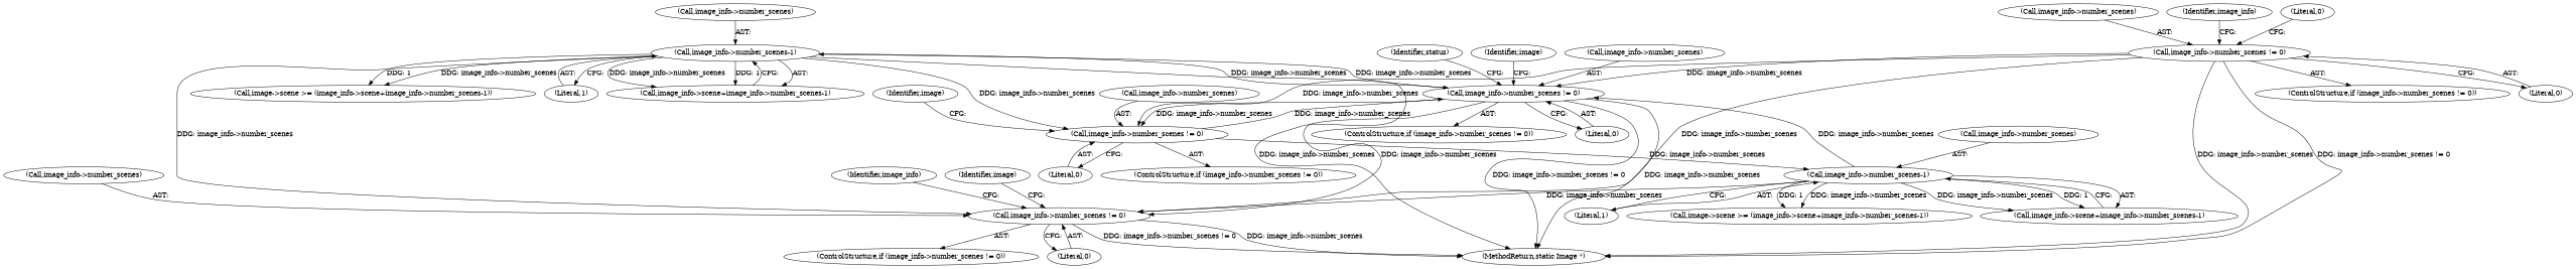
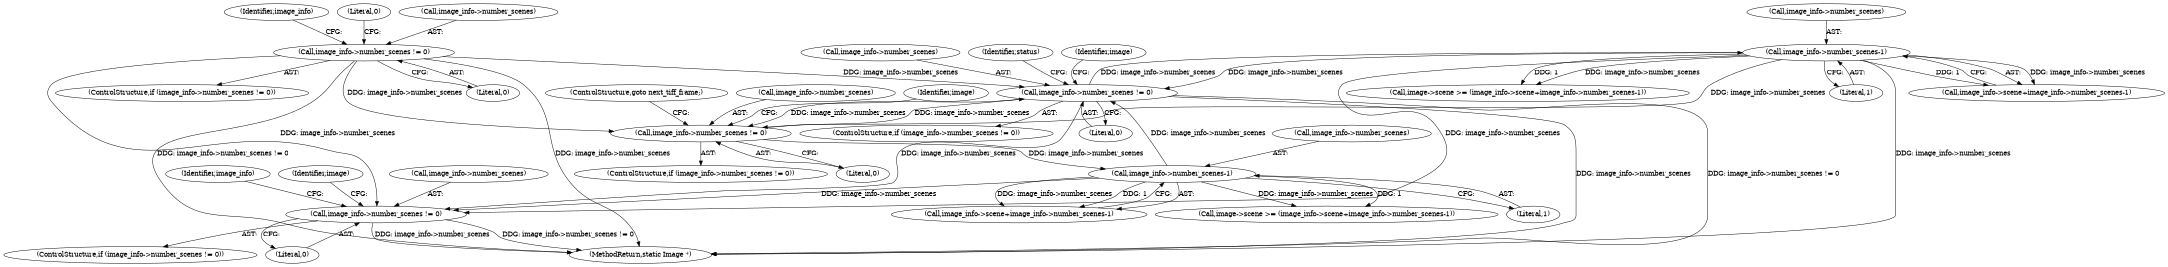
  digraph {
    n1 [label="(Call,image_info->number_scenes != 0)"]
    n2 [label="(Literal,0)"]
    n3 [label="(MethodReturn,static Image *)"]
    n4 [label="(ControlStructure,if (image_info->number_scenes != 0))"]
    n5 [label="(Call,image_info->number_scenes-1)"]
    n6 [label="(Call,image_info->number_scenes != 0)"]
    n7 [label="(Call,image_info->number_scenes != 0)"]
    n8 [label="(Call,image->scene >= (image_info->scene+image_info->number_scenes-1))"]
    n9 [label="(Literal,1)"]
    n10 [label="(Call,image_info->scene+image_info->number_scenes-1)"]
    n11 [label="(ControlStructure,if (image_info->number_scenes != 0))"]
    n12 [label="(Literal,0)"]
    n13 [label="(Call,image_info->number_scenes-1)"]
    n14 [label="(ControlStructure,if (image_info->number_scenes != 0))"]
    n15 [label="(Literal,0)"]
    n16 [label="(Call,image_info->number_scenes != 0)"]
    n17 [label="(ControlStructure,if (image_info->number_scenes != 0))"]
    n18 [label="(Literal,0)"]
    n19 [label="(Literal,1)"]
    n20 [label="(Call,image_info->scene+image_info->number_scenes-1)"]
    n21 [label="(Call,image->scene >= (image_info->scene+image_info->number_scenes-1))"]
    n22 [label="(Call,image_info->number_scenes)"]
    n23 [label="(Identifier,status)"]
    n24 [label="(Call,image_info->number_scenes)"]
+   n25 [label="(ControlStructure,goto next_tiff_frame;)"]
    n26 [label="(Call,image_info->number_scenes)"]
    n27 [label="(Identifier,image_info)"]
    n28 [label="(Call,image_info->number_scenes)"]
    n29 [label="(Literal,0)"]
    n30 [label="(Call,image_info->number_scenes)"]
    n31 [label="(Identifier,image_info)"]
    n32 [label="(Identifier,image)"]
    n33 [label="(Identifier,image)"]
    n34 [label="(Identifier,image)"]
    n35 [label="(Call,image_info->number_scenes)"]
    n1 -> n2 [label="CFG: "]
    n1 -> n3 [label="DDG: image_info->number_scenes != 0"]
    n1 -> n3 [label="DDG: image_info->number_scenes"]
    n1 -> n4 [label="AST: "]
    n2 -> n1 [label="AST: "]
    n5 -> n1 [label="DDG: image_info->number_scenes"]
    n5 -> n3 [label="DDG: image_info->number_scenes"]
    n5 -> n6 [label="DDG: image_info->number_scenes"]
    n5 -> n7 [label="DDG: image_info->number_scenes"]
    n5 -> n8 [label="DDG: image_info->number_scenes"]
    n5 -> n8 [label="DDG: 1"]
    n5 -> n9 [label="CFG: "]
    n5 -> n10 [label="AST: "]
    n5 -> n10 [label="DDG: image_info->number_scenes"]
    n5 -> n10 [label="DDG: 1"]
    n6 -> n1 [label="DDG: image_info->number_scenes"]
    n6 -> n3 [label="DDG: image_info->number_scenes"]
    n6 -> n3 [label="DDG: image_info->number_scenes != 0"]
    n6 -> n5 [label="DDG: image_info->number_scenes"]
    n6 -> n7 [label="DDG: image_info->number_scenes"]
    n6 -> n11 [label="AST: "]
    n6 -> n12 [label="CFG: "]
    n7 -> n6 [label="DDG: image_info->number_scenes"]
    n7 -> n13 [label="DDG: image_info->number_scenes"]
    n7 -> n14 [label="AST: "]
    n7 -> n15 [label="CFG: "]
    n9 -> n5 [label="AST: "]
    n10 -> n5 [label="CFG: "]
    n12 -> n6 [label="AST: "]
    n13 -> n1 [label="DDG: image_info->number_scenes"]
    n13 -> n6 [label="DDG: image_info->number_scenes"]
    n13 -> n19 [label="CFG: "]
    n13 -> n20 [label="AST: "]
    n13 -> n20 [label="DDG: image_info->number_scenes"]
    n13 -> n20 [label="DDG: 1"]
    n13 -> n21 [label="DDG: image_info->number_scenes"]
    n13 -> n21 [label="DDG: 1"]
    n15 -> n7 [label="AST: "]
    n16 -> n1 [label="DDG: image_info->number_scenes"]
    n16 -> n3 [label="DDG: image_info->number_scenes"]
    n16 -> n3 [label="DDG: image_info->number_scenes != 0"]
    n16 -> n6 [label="DDG: image_info->number_scenes"]
    n16 -> n7 [label="DDG: image_info->number_scenes"]
    n16 -> n17 [label="AST: "]
    n16 -> n18 [label="CFG: "]
    n18 -> n16 [label="AST: "]
    n19 -> n13 [label="AST: "]
    n20 -> n13 [label="CFG: "]
    n22 -> n6 [label="AST: "]
    n23 -> n6 [label="CFG: "]
    n24 -> n1 [label="AST: "]
+   n25 -> n7 [label="CFG: "]
    n26 -> n7 [label="AST: "]
    n27 -> n16 [label="CFG: "]
    n28 -> n13 [label="AST: "]
    n29 -> n16 [label="CFG: "]
    n30 -> n5 [label="AST: "]
    n31 -> n1 [label="CFG: "]
    n32 -> n7 [label="CFG: "]
    n33 -> n6 [label="CFG: "]
    n34 -> n1 [label="CFG: "]
    n35 -> n16 [label="AST: "]
  }
